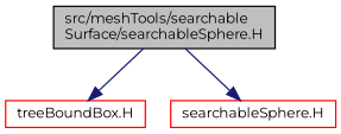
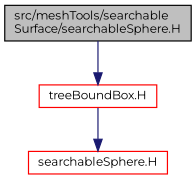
  digraph {
    fontname=Montserrat
    node [color=red fontname=Montserrat fontsize=10 shape=record]
    edge [color=midnightblue fontname=Montserrat fontsize=10 labelfontname=Helvetica labelfontsize=10 style=solid]
    n1 [color=black fillcolor=grey75 fontcolor=black height=0.2 label="src/meshTools/searchable\lSurface/searchableSphere.H" style=filled width=0.4]
    n2 [height=0.2 label="treeBoundBox.H" width=0.4]
    n3 [height=0.2 label="searchableSphere.H" width=0.4]
    n1 -> n2
-   n1 -> n3
+   n2 -> n3
  }
